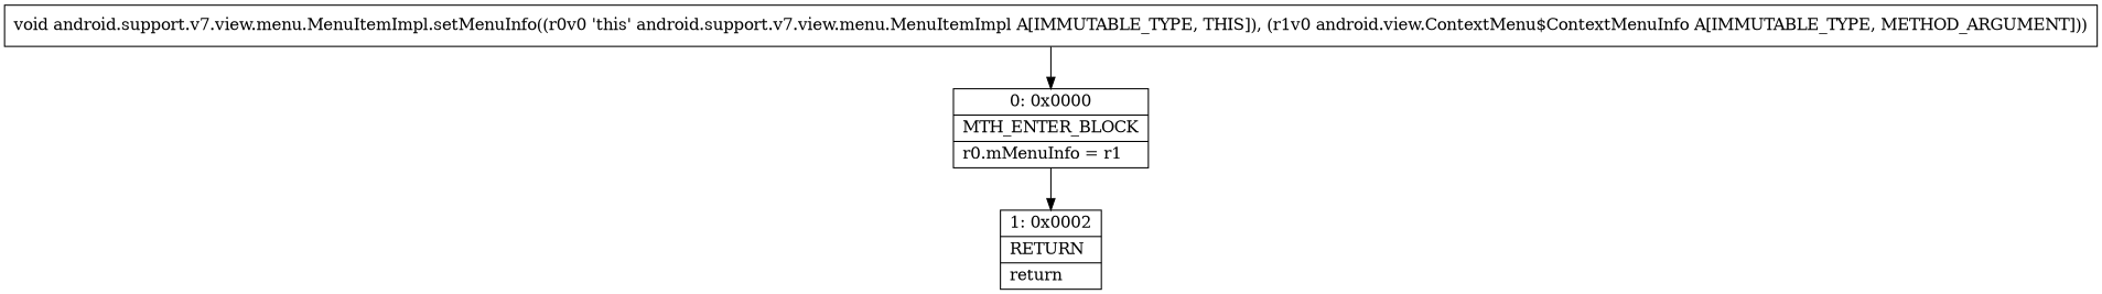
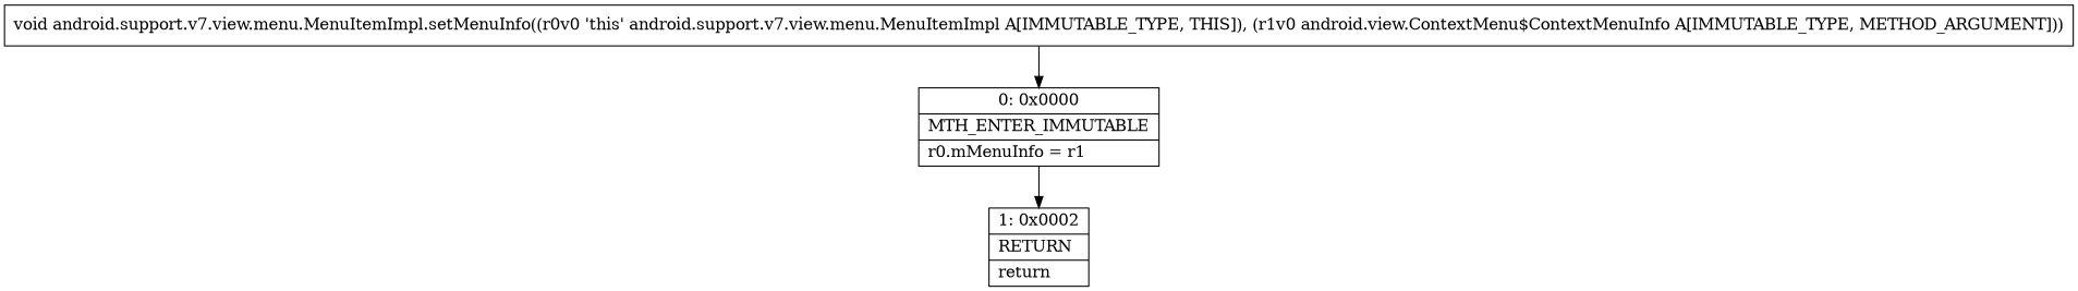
  digraph {
    node [shape=record]
-   n1 [label="{0\:\ 0x0000|MTH_ENTER_BLOCK\l|r0.mMenuInfo = r1\l}"]
+   n1 [label="{0\:\ 0x0000|MTH_ENTER_IMMUTABLE\l|r0.mMenuInfo = r1\l}"]
    n2 [label="{1\:\ 0x0002|RETURN\l|return\l}"]
    n3 [label="{void android.support.v7.view.menu.MenuItemImpl.setMenuInfo((r0v0 'this' android.support.v7.view.menu.MenuItemImpl A[IMMUTABLE_TYPE, THIS]), (r1v0 android.view.ContextMenu$ContextMenuInfo A[IMMUTABLE_TYPE, METHOD_ARGUMENT])) }"]
    n1 -> n2
    n3 -> n1
  }
